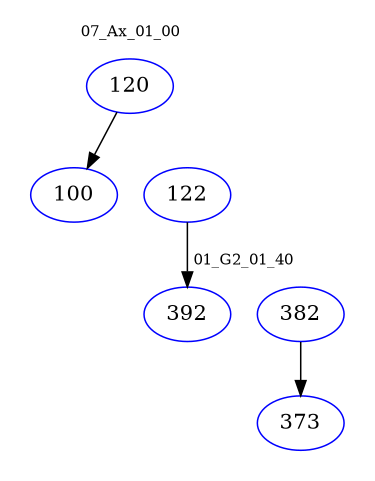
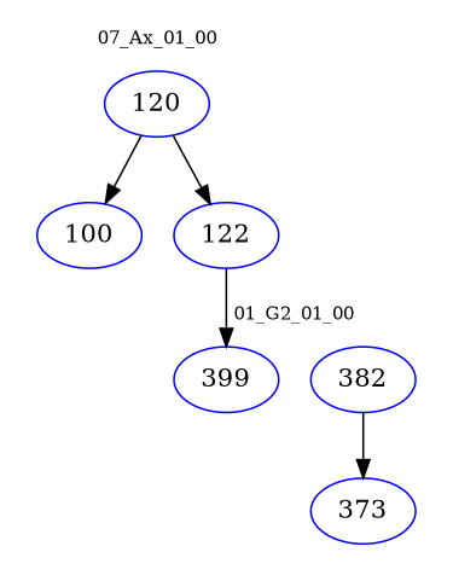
  digraph {
    node [color=blue]
    edge [color=black]
    n1 [label=120]
    n2 [label=100]
    n3 [label=122]
    n4 [label=382]
    n5 [label=373]
-   n6 [label=392]
+   n6 [label=399]
    subgraph cluster_1 {
      color=white
      fontsize=10
      label="07_Ax_01_00"
      n1
      n2
      n3
    }
    subgraph cluster_2 {
      color=white
      fontsize=10
-     label="01_G2_01_40"
+     label="01_G2_01_00"
      n4
      n5
      n6
    }
    n1 -> n2
+   n1 -> n3
    n3 -> n6
    n4 -> n5
  }
